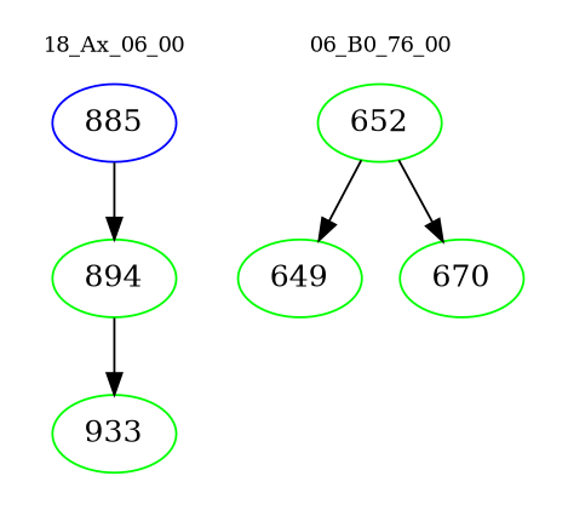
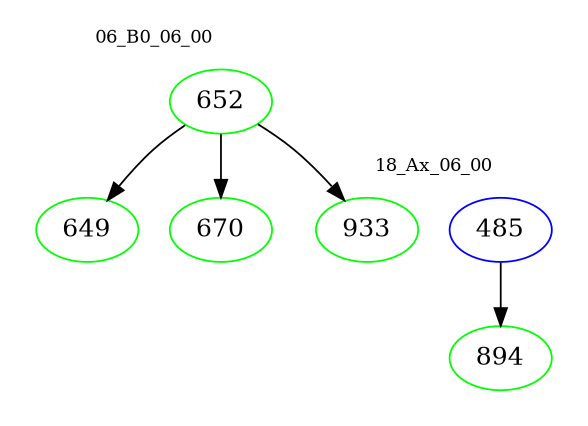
  digraph {
    node [color=green]
    edge [color=black]
    n1 [label=894]
-   n2 [color=blue label=885]
+   n2 [color=blue label=485]
    n3 [label=933]
    n4 [label=652]
    n5 [label=649]
    n6 [label=670]
    subgraph cluster_1 {
      color=white
      fontsize=10
      label="18_Ax_06_00"
      n1
      n2
      n3
    }
    subgraph cluster_2 {
      color=white
      fontsize=10
-     label="06_B0_76_00"
+     label="06_B0_06_00"
      n4
      n5
      n6
    }
-   n1 -> n3
+   n4 -> n3
    n2 -> n1
    n4 -> n5
    n4 -> n6
  }
